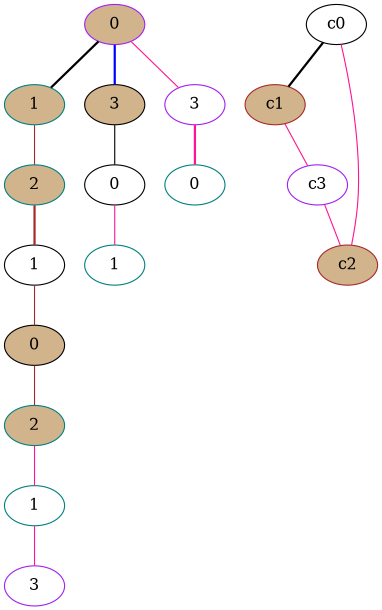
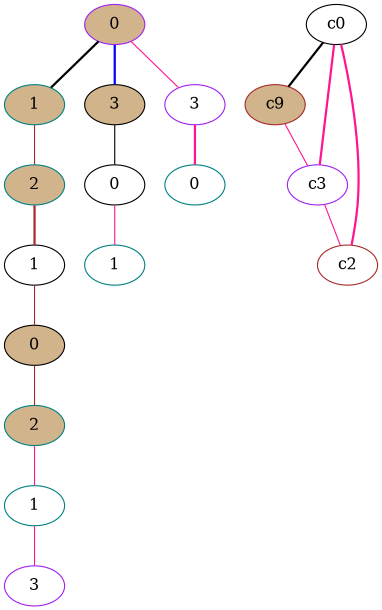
  graph {
    node [color=teal fillcolor=white style=filled]
    edge [color=deeppink style=solid]
    n1 [color=purple fillcolor=tan label=0]
    n2 [fillcolor=tan label=1]
    n3 [color=black fillcolor=tan label=3]
    n4 [color=purple label=3]
    n5 [fillcolor=tan label=2]
    n6 [color=black label=0]
    n7 [label=0]
    n8 [color=black label=1]
    n9 [color=black fillcolor=tan label=0]
    n10 [fillcolor=tan label=2]
    n11 [label=1]
    n12 [color=purple label=3]
    n13 [label=1]
    c0 [color=black]
-   c1 [color=brown fillcolor=tan]
-   c2 [color=brown fillcolor=tan]
+   c1 [color=brown fillcolor=tan label=c9]
+   c2 [color=brown]
    c3 [color=purple]
    n1 -- n2 [color=black style=bold]
    n1 -- n3 [color=blue style=bold]
    n1 -- n4
    n2 -- n5 [color=brown]
    n3 -- n6 [color=black]
    n4 -- n7 [style=bold]
    n5 -- n8 [color=brown style=bold]
    n6 -- n13
    n8 -- n9 [color=brown]
    n9 -- n10 [color=brown]
    n10 -- n11
    n11 -- n12
    c0 -- c1 [color=black style=bold]
-   c0 -- c2
+   c0 -- c2 [style=bold]
+   c0 -- c3 [style=bold]
    c1 -- c3
    c3 -- c2
  }
